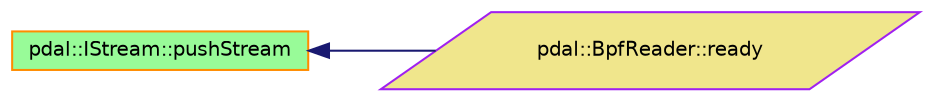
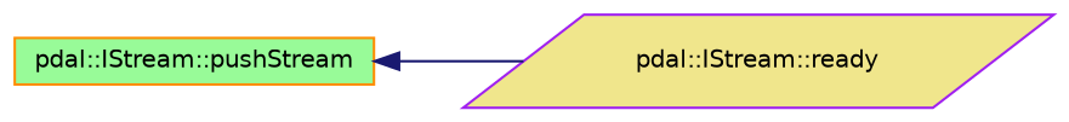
  digraph {
    rankdir=LR
    node [fontname=Helvetica fontsize=10 style=filled]
    n1 [color=darkorange fillcolor=palegreen fontcolor=black height=0.2 label="pdal::IStream::pushStream" shape=box width=0.4]
-   n2 [color=purple fillcolor=khaki height=0.2 label="pdal::BpfReader::ready" shape=parallelogram width=0.4]
+   n2 [color=purple fillcolor=khaki height=0.2 label="pdal::IStream::ready" shape=parallelogram width=0.4]
    n1 -> n2 [color=midnightblue dir=back fontname=Helvetica fontsize=10 labelfontname=Helvetica labelfontsize=10 style=solid]
  }
